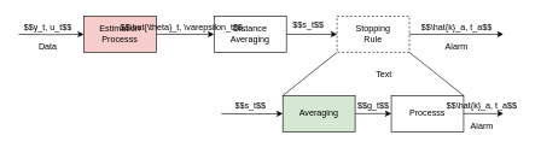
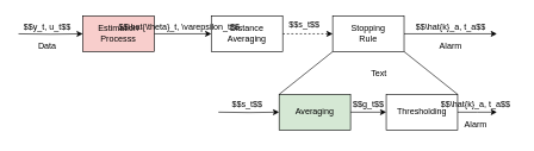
  <mxCell id="0" />
  <mxCell id="1" parent="0" />
  <mxCell id="2" value="" style="edgeStyle=orthogonalEdgeStyle;rounded=0;orthogonalLoop=1;jettySize=auto;html=1;" edge="1" parent="1" source="3" target="5"><mxGeometry relative="1" as="geometry" /></mxCell>
  <mxCell id="3" value="Estimation&lt;div&gt;Processs&lt;/div&gt;" style="rounded=0;whiteSpace=wrap;html=1;fillColor=#f8cecc;" vertex="1" parent="1"><mxGeometry x="115" y="22" width="100" height="50" as="geometry" /></mxCell>
- <mxCell id="4" value="" style="edgeStyle=orthogonalEdgeStyle;rounded=0;orthogonalLoop=1;jettySize=auto;html=1;" edge="1" parent="1" source="5" target="7"><mxGeometry relative="1" as="geometry" /></mxCell>
+ <mxCell id="4" value="" style="edgeStyle=orthogonalEdgeStyle;rounded=0;orthogonalLoop=1;jettySize=auto;html=1;dashed=1;" edge="1" parent="1" source="5" target="7"><mxGeometry relative="1" as="geometry" /></mxCell>
  <mxCell id="5" value="Distance&lt;div&gt;Averaging&lt;/div&gt;" style="rounded=0;whiteSpace=wrap;html=1;" vertex="1" parent="1"><mxGeometry x="295" y="22" width="100" height="50" as="geometry" /></mxCell>
  <mxCell id="6" style="edgeStyle=orthogonalEdgeStyle;rounded=0;orthogonalLoop=1;jettySize=auto;html=1;exitX=1;exitY=0.5;exitDx=0;exitDy=0;" edge="1" parent="1" source="7"><mxGeometry relative="1" as="geometry"><mxPoint x="695" y="47" as="targetPoint" /></mxGeometry></mxCell>
- <mxCell id="7" value="Stopping&lt;div&gt;Rule&lt;/div&gt;" style="rounded=0;whiteSpace=wrap;html=1;dashed=1;" vertex="1" parent="1"><mxGeometry x="465" y="22" width="100" height="50" as="geometry" /></mxCell>
+ <mxCell id="7" value="Stopping&lt;div&gt;Rule&lt;/div&gt;" style="rounded=0;whiteSpace=wrap;html=1;" vertex="1" parent="1"><mxGeometry x="465" y="22" width="100" height="50" as="geometry" /></mxCell>
  <mxCell id="8" value="" style="endArrow=none;html=1;rounded=0;entryX=0;entryY=1;entryDx=0;entryDy=0;exitX=0;exitY=0;exitDx=0;exitDy=0;" edge="1" parent="1" source="10" target="7"><mxGeometry width="50" height="50" relative="1" as="geometry"><mxPoint x="415" y="172" as="sourcePoint" /><mxPoint x="455" y="82" as="targetPoint" /></mxGeometry></mxCell>
  <mxCell id="9" value="" style="edgeStyle=orthogonalEdgeStyle;rounded=0;orthogonalLoop=1;jettySize=auto;html=1;" edge="1" parent="1" source="10" target="12"><mxGeometry relative="1" as="geometry" /></mxCell>
  <mxCell id="10" value="Averaging" style="rounded=0;whiteSpace=wrap;html=1;fillColor=#d5e8d4;" vertex="1" parent="1"><mxGeometry x="390" y="132" width="100" height="50" as="geometry" /></mxCell>
  <mxCell id="11" style="edgeStyle=orthogonalEdgeStyle;rounded=0;orthogonalLoop=1;jettySize=auto;html=1;exitX=1;exitY=0.5;exitDx=0;exitDy=0;" edge="1" parent="1" source="12"><mxGeometry relative="1" as="geometry"><mxPoint x="695" y="157" as="targetPoint" /></mxGeometry></mxCell>
- <mxCell id="12" value="Processs" style="rounded=0;whiteSpace=wrap;html=1;" vertex="1" parent="1"><mxGeometry x="540" y="132" width="100" height="50" as="geometry" /></mxCell>
+ <mxCell id="12" value="Thresholding" style="rounded=0;whiteSpace=wrap;html=1;" vertex="1" parent="1"><mxGeometry x="540" y="132" width="100" height="50" as="geometry" /></mxCell>
  <mxCell id="13" value="" style="endArrow=none;html=1;rounded=0;entryX=1;entryY=1;entryDx=0;entryDy=0;exitX=1;exitY=0;exitDx=0;exitDy=0;" edge="1" parent="1" source="12" target="7"><mxGeometry width="50" height="50" relative="1" as="geometry"><mxPoint x="400" y="182" as="sourcePoint" /><mxPoint x="475" y="82" as="targetPoint" /></mxGeometry></mxCell>
  <mxCell id="14" style="edgeStyle=orthogonalEdgeStyle;rounded=0;orthogonalLoop=1;jettySize=auto;html=1;entryX=0;entryY=0.5;entryDx=0;entryDy=0;" edge="1" parent="1" target="3"><mxGeometry relative="1" as="geometry"><mxPoint x="655" y="57" as="targetPoint" /><mxPoint x="25" y="47" as="sourcePoint" /></mxGeometry></mxCell>
  <mxCell id="15" style="edgeStyle=orthogonalEdgeStyle;rounded=0;orthogonalLoop=1;jettySize=auto;html=1;entryX=0;entryY=0.5;entryDx=0;entryDy=0;" edge="1" parent="1" target="10"><mxGeometry relative="1" as="geometry"><mxPoint x="125" y="57" as="targetPoint" /><mxPoint x="305" y="157" as="sourcePoint" /></mxGeometry></mxCell>
  <mxCell id="16" value="Text" style="text;html=1;align=center;verticalAlign=middle;whiteSpace=wrap;rounded=0;" vertex="1" parent="1"><mxGeometry x="500" y="87" width="60" height="30" as="geometry" /></mxCell>
  <mxCell id="17" value="&lt;span style=&quot;background-color: initial;&quot;&gt;$$y_t, u_t$$&lt;/span&gt;" style="text;html=1;align=center;verticalAlign=middle;resizable=0;points=[];autosize=1;strokeColor=none;fillColor=none;rotation=0;" vertex="1" parent="1"><mxGeometry x="20" y="22" width="90" height="30" as="geometry" /></mxCell>
  <mxCell id="18" value="$$\hat{\theta}_t, \varepsilon_t$$" style="text;html=1;align=center;verticalAlign=middle;resizable=0;points=[];autosize=1;strokeColor=none;fillColor=none;rotation=0;" vertex="1" parent="1"><mxGeometry x="155" y="22" width="190" height="30" as="geometry" /></mxCell>
  <mxCell id="19" value="$$s_t$$" style="text;html=1;align=center;verticalAlign=middle;resizable=0;points=[];autosize=1;strokeColor=none;fillColor=none;" vertex="1" parent="1"><mxGeometry x="390" y="20" width="70" height="30" as="geometry" /></mxCell>
  <mxCell id="20" value="Alarm" style="text;html=1;align=center;verticalAlign=middle;resizable=0;points=[];autosize=1;strokeColor=none;fillColor=none;" vertex="1" parent="1"><mxGeometry x="605" y="50" width="50" height="30" as="geometry" /></mxCell>
  <mxCell id="21" value="$$\hat{k}_a, t_a$$" style="text;html=1;align=center;verticalAlign=middle;resizable=0;points=[];autosize=1;strokeColor=none;fillColor=none;" vertex="1" parent="1"><mxGeometry x="570" y="22" width="120" height="30" as="geometry" /></mxCell>
  <mxCell id="22" value="$$s_t$$" style="text;html=1;align=center;verticalAlign=middle;resizable=0;points=[];autosize=1;strokeColor=none;fillColor=none;" vertex="1" parent="1"><mxGeometry x="310" y="132" width="70" height="30" as="geometry" /></mxCell>
  <mxCell id="23" value="$$g_t$$" style="text;html=1;align=center;verticalAlign=middle;resizable=0;points=[];autosize=1;strokeColor=none;fillColor=none;" vertex="1" parent="1"><mxGeometry x="480" y="132" width="70" height="30" as="geometry" /></mxCell>
  <mxCell id="24" value="Alarm" style="text;html=1;align=center;verticalAlign=middle;resizable=0;points=[];autosize=1;strokeColor=none;fillColor=none;" vertex="1" parent="1"><mxGeometry x="640" y="160" width="50" height="30" as="geometry" /></mxCell>
  <mxCell id="25" value="$$\hat{k}_a, t_a$$" style="text;html=1;align=center;verticalAlign=middle;resizable=0;points=[];autosize=1;strokeColor=none;fillColor=none;" vertex="1" parent="1"><mxGeometry x="605" y="132" width="120" height="30" as="geometry" /></mxCell>
  <mxCell id="26" value="Data" style="text;html=1;align=center;verticalAlign=middle;resizable=0;points=[];autosize=1;strokeColor=none;fillColor=none;" vertex="1" parent="1"><mxGeometry x="40" y="50" width="50" height="30" as="geometry" /></mxCell>
